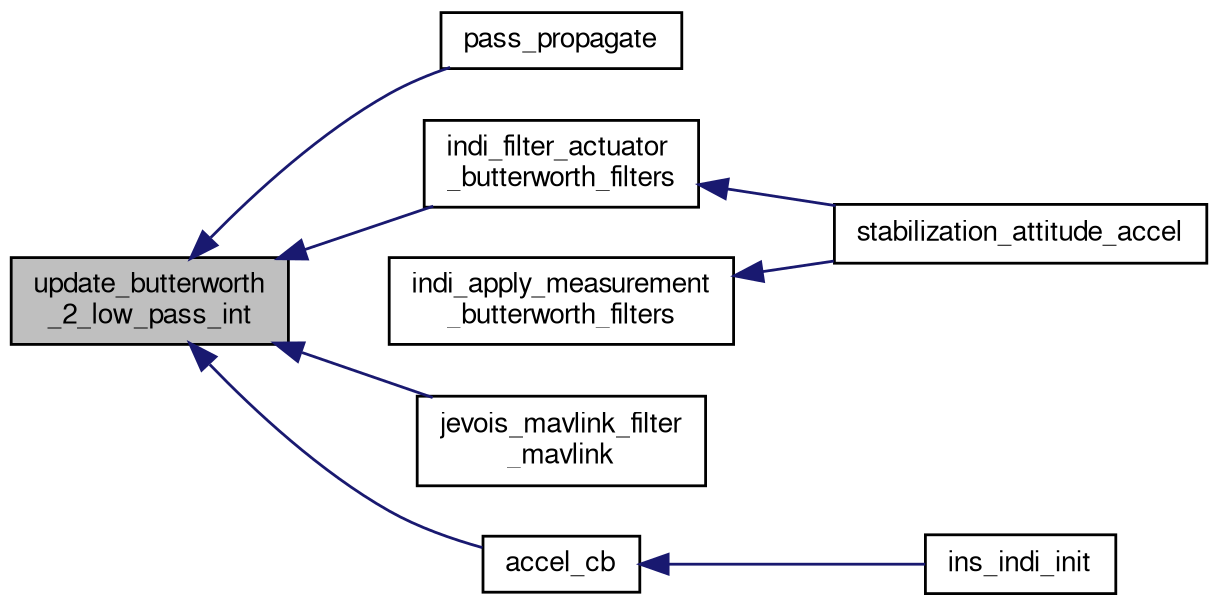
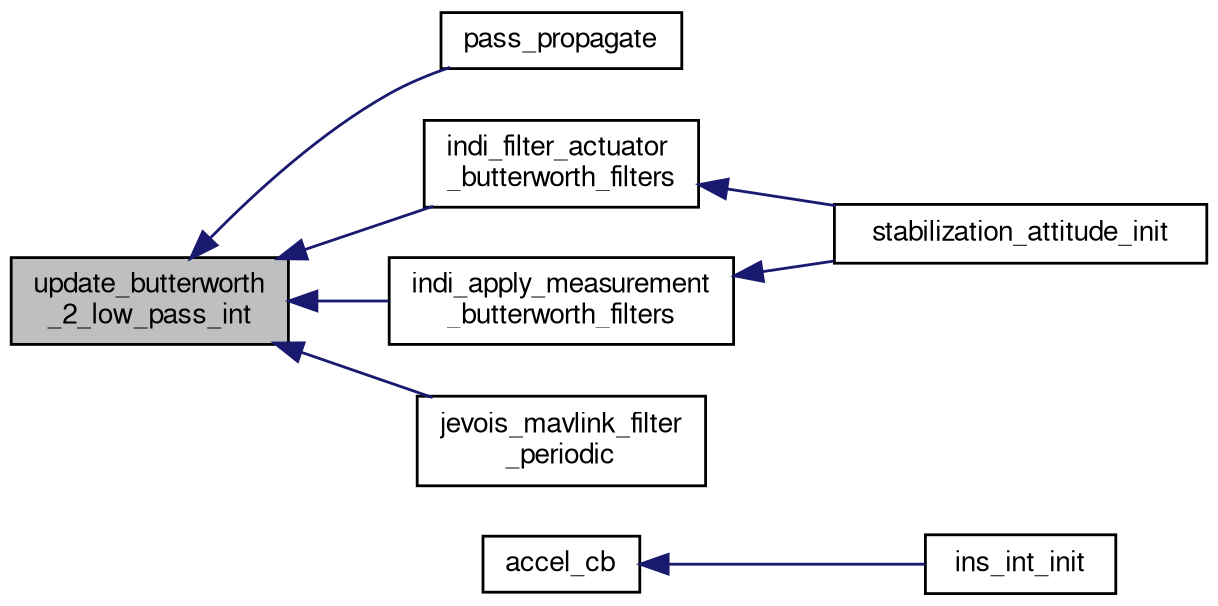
  digraph {
    rankdir=LR
    node [color=black fillcolor=white fontname=FreeSans fontsize=10 shape=record style=filled]
    edge [color=midnightblue dir=back fontname=FreeSans fontsize=10 labelfontname=FreeSans labelfontsize=10 style=solid]
    n1 [fillcolor=grey75 fontcolor=black height=0.2 label="update_butterworth\l_2_low_pass_int" width=0.4]
    n2 [height=0.2 label=pass_propagate width=0.4]
    n3 [height=0.2 label="indi_filter_actuator\l_butterworth_filters" width=0.4]
    n4 [height=0.2 label="indi_apply_measurement\l_butterworth_filters" width=0.4]
-   n5 [height=0.2 label="jevois_mavlink_filter\l_mavlink" width=0.4]
-   n6 [height=0.2 label=stabilization_attitude_accel width=0.4]
+   n5 [height=0.2 label="jevois_mavlink_filter\l_periodic" width=0.4]
+   n6 [height=0.2 label=stabilization_attitude_init width=0.4]
    n7 [height=0.2 label=accel_cb width=0.4]
-   n8 [height=0.2 label=ins_indi_init width=0.4]
+   n8 [height=0.2 label=ins_int_init width=0.4]
    n1 -> n2
    n1 -> n3
-   n1 -> n7
+   n1 -> n4
    n1 -> n5
    n3 -> n6
    n4 -> n6
    n7 -> n8
  }
